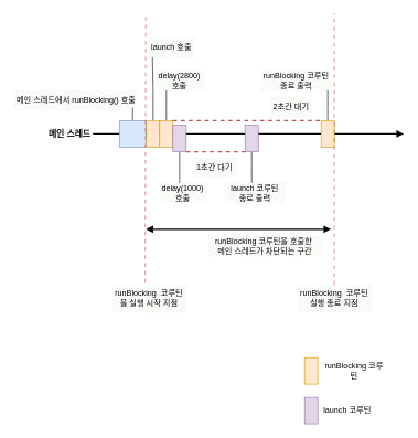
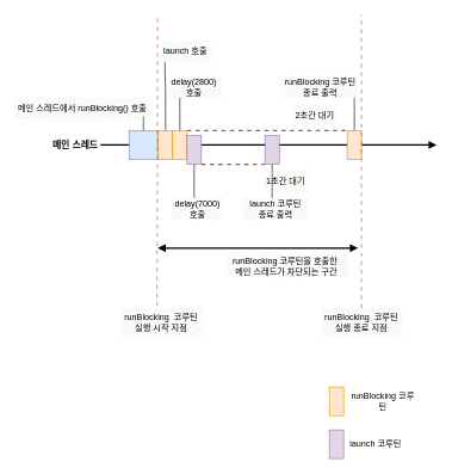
  <mxCell id="0" />
  <mxCell id="1" parent="0" />
  <mxCell id="2" value="" style="endArrow=block;html=1;rounded=0;endFill=1;strokeWidth=2;" edge="1" parent="1"><mxGeometry width="50" height="50" relative="1" as="geometry"><mxPoint x="140" y="202" as="sourcePoint" /><mxPoint x="610" y="202" as="targetPoint" /></mxGeometry></mxCell>
  <mxCell id="3" style="edgeStyle=orthogonalEdgeStyle;rounded=0;orthogonalLoop=1;jettySize=auto;html=1;endArrow=none;startFill=0;" edge="1" parent="1" source="4"><mxGeometry relative="1" as="geometry"><mxPoint x="200" y="162" as="targetPoint" /></mxGeometry></mxCell>
  <mxCell id="4" value="" style="rounded=0;whiteSpace=wrap;html=1;fillColor=#dae8fc;strokeColor=#6c8ebf;" vertex="1" parent="1"><mxGeometry x="180" y="182" width="40" height="40" as="geometry" /></mxCell>
  <mxCell id="5" style="edgeStyle=orthogonalEdgeStyle;rounded=0;orthogonalLoop=1;jettySize=auto;html=1;verticalAlign=bottom;endArrow=none;startFill=0;" edge="1" parent="1" source="6"><mxGeometry relative="1" as="geometry"><mxPoint x="230" y="86" as="targetPoint" /></mxGeometry></mxCell>
  <mxCell id="6" value="" style="rounded=0;whiteSpace=wrap;html=1;fillColor=#ffe6cc;strokeColor=#d79b00;" vertex="1" parent="1"><mxGeometry x="221" y="182" width="20" height="40" as="geometry" /></mxCell>
  <mxCell id="7" style="edgeStyle=orthogonalEdgeStyle;rounded=0;orthogonalLoop=1;jettySize=auto;html=1;endArrow=none;startFill=0;" edge="1" parent="1" source="8"><mxGeometry relative="1" as="geometry"><mxPoint x="495" y="136" as="targetPoint" /></mxGeometry></mxCell>
  <mxCell id="8" value="" style="rounded=0;whiteSpace=wrap;html=1;fillColor=#ffe6cc;strokeColor=#d79b00;" vertex="1" parent="1"><mxGeometry x="485" y="182" width="20" height="40" as="geometry" /></mxCell>
  <mxCell id="9" value="메인 스레드에서 runBlocking() 호출" style="text;html=1;align=center;verticalAlign=middle;whiteSpace=wrap;rounded=0;fillColor=#d5e8d4;strokeColor=none;sketch=1;curveFitting=1;jiggle=2;" vertex="1" parent="1"><mxGeometry x="20" y="136" width="190" height="30" as="geometry" /></mxCell>
  <mxCell id="10" value="launch 코루틴&lt;div&gt;종료 출력&lt;/div&gt;" style="text;html=1;align=center;verticalAlign=middle;whiteSpace=wrap;rounded=0;fillColor=#d5e8d4;strokeColor=none;sketch=1;curveFitting=1;jiggle=2;" vertex="1" parent="1"><mxGeometry x="340" y="276" width="90" height="30" as="geometry" /></mxCell>
  <mxCell id="11" value="" style="endArrow=none;dashed=1;html=1;rounded=0;fillColor=#f8cecc;strokeColor=#b85450;strokeWidth=2;opacity=50;exitX=0.445;exitY=-0.075;exitDx=0;exitDy=0;exitPerimeter=0;" edge="1" parent="1" source="14"><mxGeometry width="50" height="50" relative="1" as="geometry"><mxPoint x="220" y="416" as="sourcePoint" /><mxPoint x="220" y="22" as="targetPoint" /></mxGeometry></mxCell>
  <mxCell id="12" value="" style="endArrow=block;startArrow=block;html=1;rounded=0;startFill=1;endFill=1;strokeWidth=2;" edge="1" parent="1"><mxGeometry width="50" height="50" relative="1" as="geometry"><mxPoint x="220" y="346" as="sourcePoint" /><mxPoint x="500" y="346" as="targetPoint" /></mxGeometry></mxCell>
  <mxCell id="13" value="runBlocking 코루틴을 호출한&amp;nbsp;&lt;div&gt;메인 스레드가 차단되는 구간&lt;/div&gt;" style="text;html=1;align=center;verticalAlign=middle;whiteSpace=wrap;rounded=0;fillColor=#d5e8d4;strokeColor=none;sketch=1;curveFitting=1;jiggle=2;" vertex="1" parent="1"><mxGeometry x="315" y="356" width="170" height="30" as="geometry" /></mxCell>
- <mxCell id="14" value="runBlocking&amp;nbsp; 코루틴을 실행 시작 지점" style="text;html=1;align=center;verticalAlign=middle;whiteSpace=wrap;rounded=0;fillColor=#d5e8d4;strokeColor=none;sketch=1;curveFitting=1;jiggle=2;" vertex="1" parent="1"><mxGeometry x="170" y="430" width="110" height="40" as="geometry" /></mxCell>
+ <mxCell id="14" value="runBlocking&amp;nbsp; 코루틴 실행 시작 지점" style="text;html=1;align=center;verticalAlign=middle;whiteSpace=wrap;rounded=0;fillColor=#d5e8d4;strokeColor=none;sketch=1;curveFitting=1;jiggle=2;" vertex="1" parent="1"><mxGeometry x="170" y="430" width="110" height="40" as="geometry" /></mxCell>
  <mxCell id="15" value="runBlocking&amp;nbsp; 코루틴 실행 종료 지점" style="text;html=1;align=center;verticalAlign=middle;whiteSpace=wrap;rounded=0;fillColor=#d5e8d4;strokeColor=none;sketch=1;curveFitting=1;jiggle=2;" vertex="1" parent="1"><mxGeometry x="450" y="430" width="110" height="40" as="geometry" /></mxCell>
  <mxCell id="16" value="" style="rounded=0;whiteSpace=wrap;html=1;fillColor=#ffe6cc;strokeColor=#d79b00;" vertex="1" parent="1"><mxGeometry x="460" y="540" width="20" height="40" as="geometry" /></mxCell>
  <mxCell id="17" value="runBlocking 코루틴" style="text;html=1;align=center;verticalAlign=middle;whiteSpace=wrap;rounded=0;" vertex="1" parent="1"><mxGeometry x="485" y="550" width="100" height="20" as="geometry" /></mxCell>
  <mxCell id="18" value="메인 스레드" style="text;html=1;align=center;verticalAlign=middle;whiteSpace=wrap;rounded=0;fontStyle=1;fontSize=13;" vertex="1" parent="1"><mxGeometry x="70" y="187" width="70" height="30" as="geometry" /></mxCell>
  <mxCell id="19" value="" style="endArrow=none;html=1;rounded=0;exitX=1;exitY=0;exitDx=0;exitDy=0;entryX=0;entryY=0;entryDx=0;entryDy=0;dashed=1;startFill=0;strokeWidth=2;fillColor=#f8cecc;strokeColor=#b85450;" edge="1" parent="1" source="24" target="8"><mxGeometry width="50" height="50" relative="1" as="geometry"><mxPoint x="450" y="582" as="sourcePoint" /><mxPoint x="500" y="532" as="targetPoint" /></mxGeometry></mxCell>
  <mxCell id="20" value="2초간 대기" style="text;html=1;align=center;verticalAlign=middle;whiteSpace=wrap;rounded=0;fillColor=#d5e8d4;strokeColor=none;sketch=1;curveFitting=1;jiggle=2;" vertex="1" parent="1"><mxGeometry x="410" y="146" width="60" height="30" as="geometry" /></mxCell>
  <mxCell id="21" value="" style="rounded=0;whiteSpace=wrap;html=1;fillColor=#e1d5e7;strokeColor=#9673a6;" vertex="1" parent="1"><mxGeometry x="460" y="600" width="20" height="40" as="geometry" /></mxCell>
  <mxCell id="22" value="launch 코루틴" style="text;html=1;align=left;verticalAlign=middle;whiteSpace=wrap;rounded=0;" vertex="1" parent="1"><mxGeometry x="487" y="610" width="100" height="20" as="geometry" /></mxCell>
  <mxCell id="23" style="edgeStyle=orthogonalEdgeStyle;rounded=0;orthogonalLoop=1;jettySize=auto;html=1;endArrow=none;startFill=0;" edge="1" parent="1" source="24"><mxGeometry relative="1" as="geometry"><mxPoint x="251" y="136" as="targetPoint" /></mxGeometry></mxCell>
  <mxCell id="24" value="" style="rounded=0;whiteSpace=wrap;html=1;fillColor=#ffe6cc;strokeColor=#d79b00;" vertex="1" parent="1"><mxGeometry x="241" y="182" width="20" height="40" as="geometry" /></mxCell>
  <mxCell id="25" style="edgeStyle=orthogonalEdgeStyle;rounded=0;orthogonalLoop=1;jettySize=auto;html=1;endArrow=none;startFill=0;" edge="1" parent="1" source="26"><mxGeometry relative="1" as="geometry"><mxPoint x="271" y="276" as="targetPoint" /></mxGeometry></mxCell>
  <mxCell id="26" value="" style="rounded=0;whiteSpace=wrap;html=1;fillColor=#e1d5e7;strokeColor=#9673a6;" vertex="1" parent="1"><mxGeometry x="261" y="189" width="20" height="40" as="geometry" /></mxCell>
  <mxCell id="27" style="edgeStyle=orthogonalEdgeStyle;rounded=0;orthogonalLoop=1;jettySize=auto;html=1;endArrow=none;startFill=0;" edge="1" parent="1" source="28"><mxGeometry relative="1" as="geometry"><mxPoint x="380" y="276" as="targetPoint" /></mxGeometry></mxCell>
  <mxCell id="28" value="" style="rounded=0;whiteSpace=wrap;html=1;fillColor=#e1d5e7;strokeColor=#9673a6;" vertex="1" parent="1"><mxGeometry x="370" y="189" width="20" height="40" as="geometry" /></mxCell>
  <mxCell id="29" value="launch 호출" style="text;html=1;align=center;verticalAlign=middle;whiteSpace=wrap;rounded=0;fillColor=#d5e8d4;strokeColor=none;sketch=1;curveFitting=1;jiggle=2;" vertex="1" parent="1"><mxGeometry x="224" y="56" width="70" height="30" as="geometry" /></mxCell>
  <mxCell id="30" value="delay(2800) 호출" style="text;html=1;align=center;verticalAlign=middle;whiteSpace=wrap;rounded=0;fillColor=#d5e8d4;strokeColor=none;sketch=1;curveFitting=1;jiggle=2;" vertex="1" parent="1"><mxGeometry x="236" y="106" width="70" height="30" as="geometry" /></mxCell>
  <mxCell id="31" value="" style="endArrow=none;html=1;rounded=0;exitX=1;exitY=1;exitDx=0;exitDy=0;entryX=0;entryY=1;entryDx=0;entryDy=0;dashed=1;startFill=0;strokeWidth=2;fillColor=#f8cecc;strokeColor=#b85450;" edge="1" parent="1" source="26" target="28"><mxGeometry width="50" height="50" relative="1" as="geometry"><mxPoint x="500" y="306" as="sourcePoint" /><mxPoint x="724" y="306" as="targetPoint" /></mxGeometry></mxCell>
- <mxCell id="32" value="1초간 대기" style="text;html=1;align=center;verticalAlign=middle;whiteSpace=wrap;rounded=0;fillColor=#d5e8d4;strokeColor=none;sketch=1;curveFitting=1;jiggle=2;" vertex="1" parent="1"><mxGeometry x="294" y="237" width="60" height="30" as="geometry" /></mxCell>
- <mxCell id="33" value="delay(1000) 호출" style="text;html=1;align=center;verticalAlign=middle;whiteSpace=wrap;rounded=0;fillColor=#d5e8d4;strokeColor=none;sketch=1;curveFitting=1;jiggle=2;" vertex="1" parent="1"><mxGeometry x="241" y="276" width="70" height="30" as="geometry" /></mxCell>
+ <mxCell id="32" value="1초간 대기" style="text;html=1;align=center;verticalAlign=middle;whiteSpace=wrap;rounded=0;fillColor=#d5e8d4;strokeColor=none;sketch=1;curveFitting=1;jiggle=2;" vertex="1" parent="1"><mxGeometry x="369" y="237" width="60" height="30" as="geometry" /></mxCell>
+ <mxCell id="33" value="delay(7000) 호출" style="text;html=1;align=center;verticalAlign=middle;whiteSpace=wrap;rounded=0;fillColor=#d5e8d4;strokeColor=none;sketch=1;curveFitting=1;jiggle=2;" vertex="1" parent="1"><mxGeometry x="241" y="276" width="70" height="30" as="geometry" /></mxCell>
  <mxCell id="34" value="runBlocking 코루틴&lt;div&gt;종료 출력&lt;/div&gt;" style="text;html=1;align=center;verticalAlign=middle;whiteSpace=wrap;rounded=0;fillColor=#d5e8d4;strokeColor=none;sketch=1;curveFitting=1;jiggle=2;" vertex="1" parent="1"><mxGeometry x="394.5" y="106" width="105" height="30" as="geometry" /></mxCell>
  <mxCell id="35" value="" style="endArrow=none;dashed=1;html=1;rounded=0;fillColor=#f8cecc;strokeColor=#b85450;strokeWidth=2;opacity=50;exitX=0.5;exitY=0;exitDx=0;exitDy=0;" edge="1" parent="1" source="15"><mxGeometry width="50" height="50" relative="1" as="geometry"><mxPoint x="505" y="406" as="sourcePoint" /><mxPoint x="505" y="20" as="targetPoint" /></mxGeometry></mxCell>
